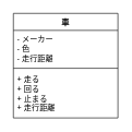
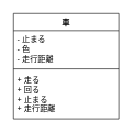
  <mxCell id="0" />
  <mxCell id="1" parent="0" />
  <mxCell id="2" value="車" style="swimlane;fontStyle=1;align=center;verticalAlign=top;childLayout=stackLayout;horizontal=1;startSize=26;horizontalStack=0;resizeParent=1;resizeParentMax=0;resizeLast=0;collapsible=1;marginBottom=0;whiteSpace=wrap;html=1;" vertex="1" parent="1"><mxGeometry x="20" y="20" width="160" height="160" as="geometry" /></mxCell>
- <mxCell id="3" value="- メーカー&lt;div&gt;- 色&lt;/div&gt;&lt;div&gt;- 走行距離&lt;/div&gt;" style="text;strokeColor=none;fillColor=none;align=left;verticalAlign=top;spacingLeft=4;spacingRight=4;overflow=hidden;rotatable=0;points=[[0,0.5],[1,0.5]];portConstraint=eastwest;whiteSpace=wrap;html=1;" vertex="1" parent="2"><mxGeometry y="26" width="160" height="54" as="geometry" /></mxCell>
+ <mxCell id="3" value="- 止まる&lt;div&gt;- 色&lt;/div&gt;&lt;div&gt;- 走行距離&lt;/div&gt;" style="text;strokeColor=none;fillColor=none;align=left;verticalAlign=top;spacingLeft=4;spacingRight=4;overflow=hidden;rotatable=0;points=[[0,0.5],[1,0.5]];portConstraint=eastwest;whiteSpace=wrap;html=1;" vertex="1" parent="2"><mxGeometry y="26" width="160" height="54" as="geometry" /></mxCell>
  <mxCell id="4" value="" style="line;strokeWidth=1;fillColor=none;align=left;verticalAlign=middle;spacingTop=-1;spacingLeft=3;spacingRight=3;rotatable=0;labelPosition=right;points=[];portConstraint=eastwest;strokeColor=inherit;" vertex="1" parent="2"><mxGeometry y="80" width="160" height="8" as="geometry" /></mxCell>
  <mxCell id="5" value="+ 走る&lt;div&gt;+ 回る&lt;/div&gt;&lt;div&gt;+ 止まる&lt;/div&gt;&lt;div&gt;+ 走行距離&lt;/div&gt;" style="text;strokeColor=none;fillColor=none;align=left;verticalAlign=top;spacingLeft=4;spacingRight=4;overflow=hidden;rotatable=0;points=[[0,0.5],[1,0.5]];portConstraint=eastwest;whiteSpace=wrap;html=1;" vertex="1" parent="2"><mxGeometry y="88" width="160" height="72" as="geometry" /></mxCell>
